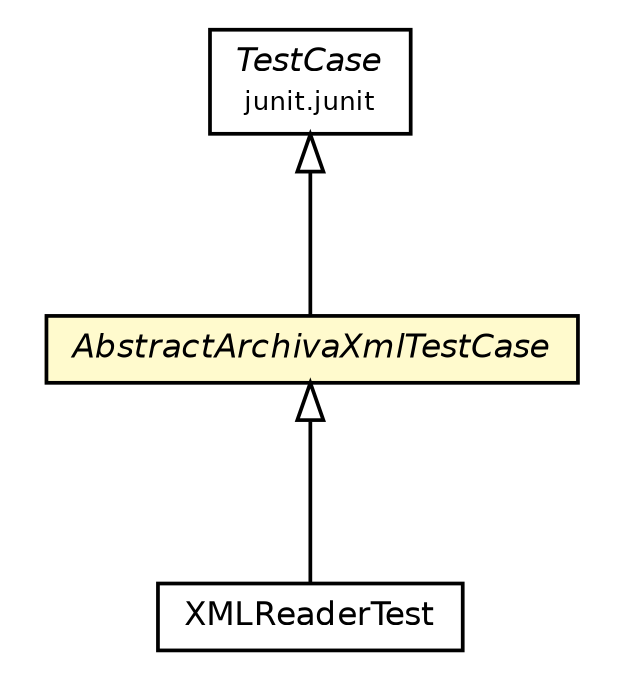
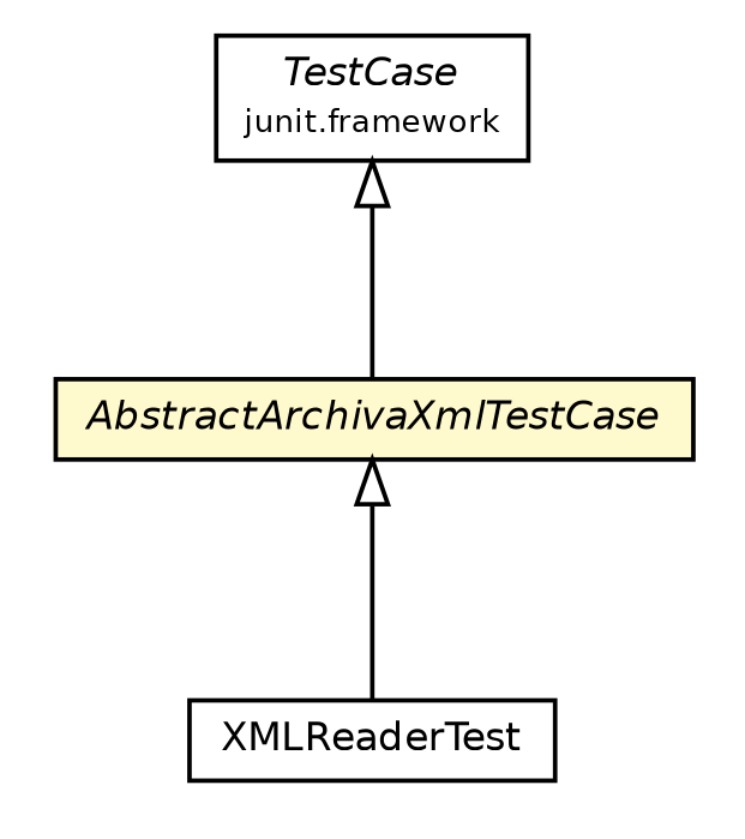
  digraph {
    node [fontcolor=black fontname=Helvetica fontsize=9.0 shape=plaintext]
    edge [arrowtail=empty dir=back fontname=Helvetica fontsize=10 headport=p labelfontname=Helvetica labelfontsize=10 tailport=p]
    n1 [label=<<table border="0" cellborder="1" cellspacing="0" cellpadding="2" port="p" href="./XMLReaderTest.html"> 		<tr><td><table border="0" cellspacing="0" cellpadding="1"> 			<tr><td> XMLReaderTest </td></tr> 		</table></td></tr> 		</table>>]
    n2 [label=<<table border="0" cellborder="1" cellspacing="0" cellpadding="2" port="p" bgcolor="lemonChiffon" href="./AbstractArchivaXmlTestCase.html"> 		<tr><td><table border="0" cellspacing="0" cellpadding="1"> 			<tr><td><font face="Helvetica-Oblique"> AbstractArchivaXmlTestCase </font></td></tr> 		</table></td></tr> 		</table>>]
-   n3 [label=<<table border="0" cellborder="1" cellspacing="0" cellpadding="2" port="p" href="http://java.sun.com/j2se/1.4.2/docs/api/junit/framework/TestCase.html"> 		<tr><td><table border="0" cellspacing="0" cellpadding="1"> 			<tr><td><font face="Helvetica-Oblique"> TestCase </font></td></tr> 			<tr><td><font point-size="7.0"> junit.junit </font></td></tr> 		</table></td></tr> 		</table>>]
+   n3 [label=<<table border="0" cellborder="1" cellspacing="0" cellpadding="2" port="p" href="http://java.sun.com/j2se/1.4.2/docs/api/junit/framework/TestCase.html"> 		<tr><td><table border="0" cellspacing="0" cellpadding="1"> 			<tr><td><font face="Helvetica-Oblique"> TestCase </font></td></tr> 			<tr><td><font point-size="7.0"> junit.framework </font></td></tr> 		</table></td></tr> 		</table>>]
    n2 -> n1
    n3 -> n2
  }
